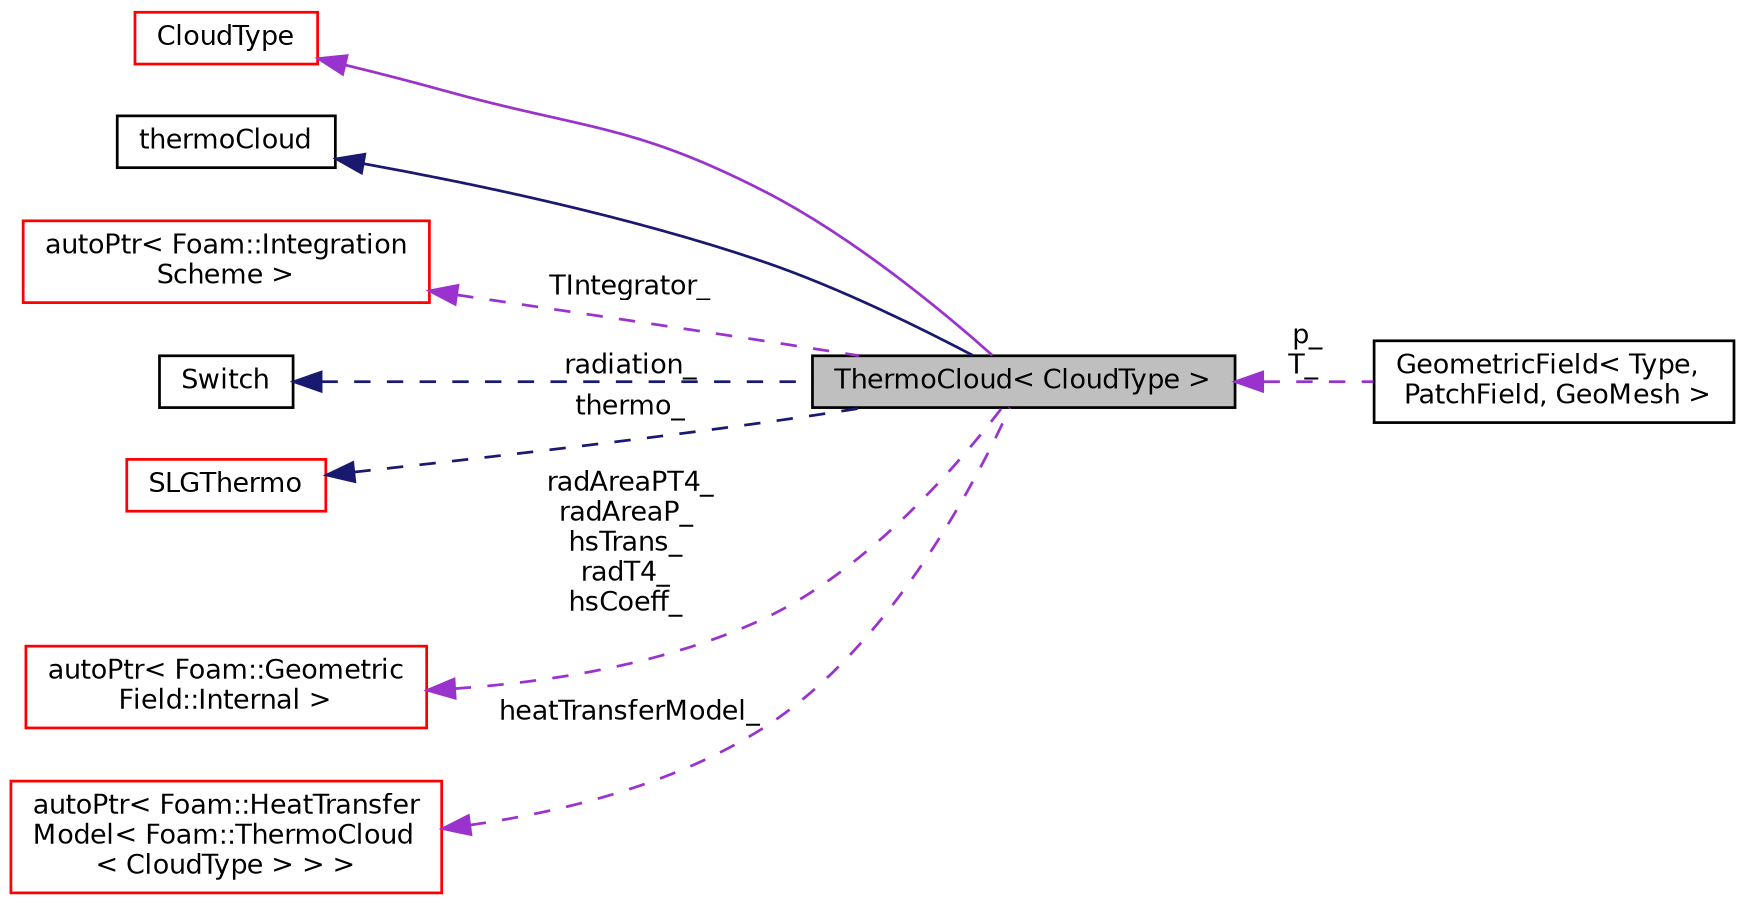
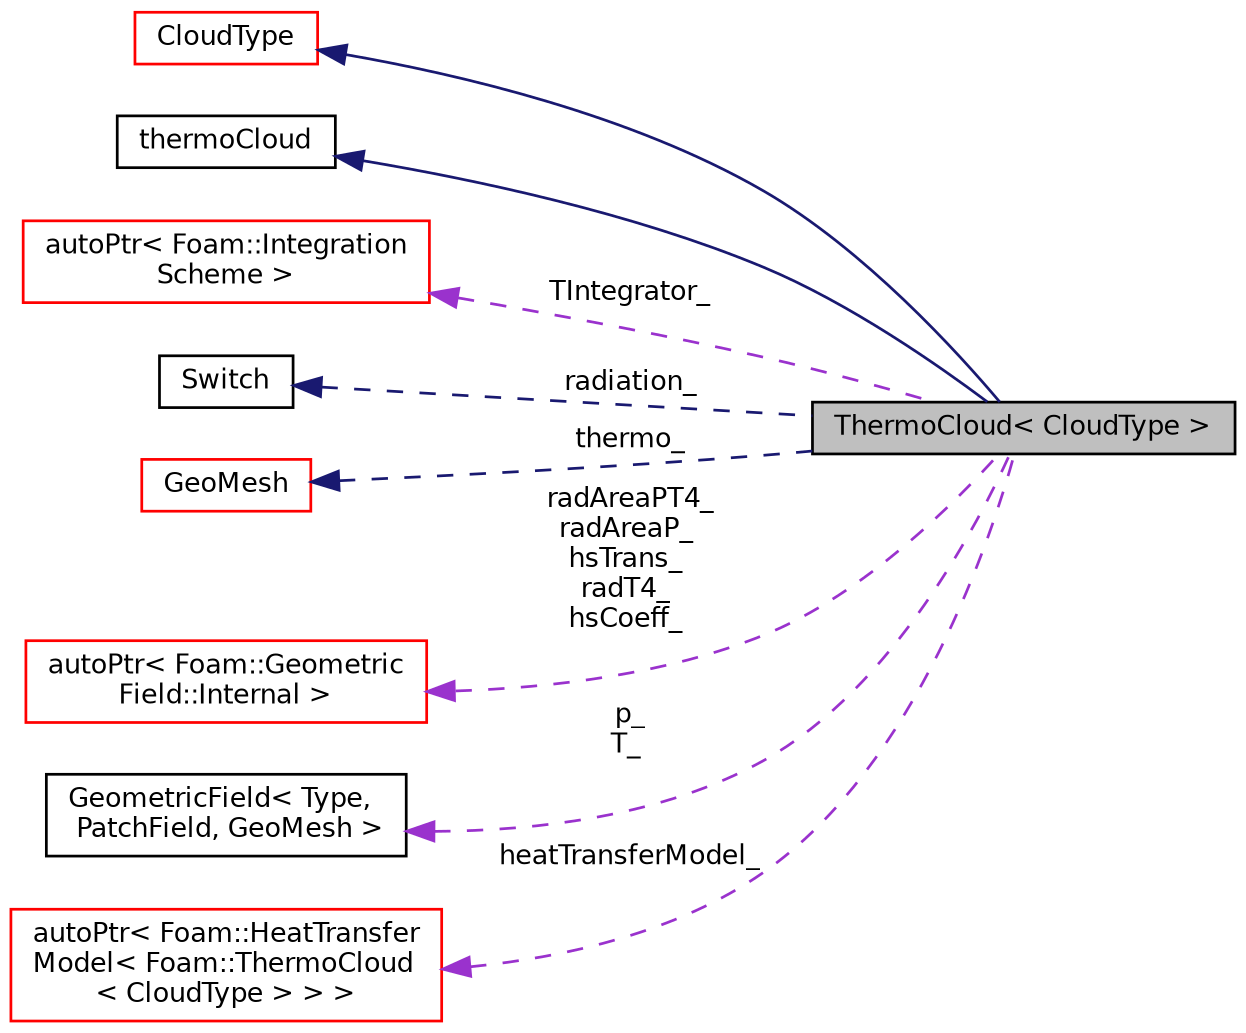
  digraph {
    rankdir=LR
    node [color=red fontname=Helvetica fontsize=10 shape=record]
    edge [color=midnightblue dir=back fontname=Helvetica fontsize=10 labelfontname=Helvetica labelfontsize=10 style=dashed]
    n1 [color=black fillcolor=grey75 fontcolor=black height=0.2 label="ThermoCloud\< CloudType \>" style=filled width=0.4]
    n2 [height=0.2 label=CloudType width=0.4]
    n3 [color=black height=0.2 label=thermoCloud width=0.4]
    n4 [height=0.2 label="autoPtr\< Foam::Integration\lScheme \>" width=0.4]
    n5 [color=black height=0.2 label=Switch width=0.4]
-   n6 [height=0.2 label=SLGThermo width=0.4]
+   n6 [height=0.2 label=GeoMesh width=0.4]
    n7 [height=0.2 label="autoPtr\< Foam::Geometric\lField::Internal \>" width=0.4]
    n8 [color=black height=0.2 label="GeometricField\< Type,\l PatchField, GeoMesh \>" width=0.4]
    n9 [height=0.2 label="autoPtr\< Foam::HeatTransfer\lModel\< Foam::ThermoCloud\l\< CloudType \> \> \>" width=0.4]
-   n2 -> n1 [color=darkorchid3 style=solid]
+   n2 -> n1 [style=solid]
    n3 -> n1 [style=solid]
    n4 -> n1 [color=darkorchid3 label=" TIntegrator_"]
    n5 -> n1 [label=" radiation_"]
    n6 -> n1 [label=" thermo_"]
    n7 -> n1 [color=darkorchid3 label=" radAreaPT4_\nradAreaP_\nhsTrans_\nradT4_\nhsCoeff_"]
-   n1 -> n8 [color=darkorchid3 label=" p_\nT_"]
+   n8 -> n1 [color=darkorchid3 label=" p_\nT_"]
    n9 -> n1 [color=darkorchid3 label=" heatTransferModel_"]
  }
